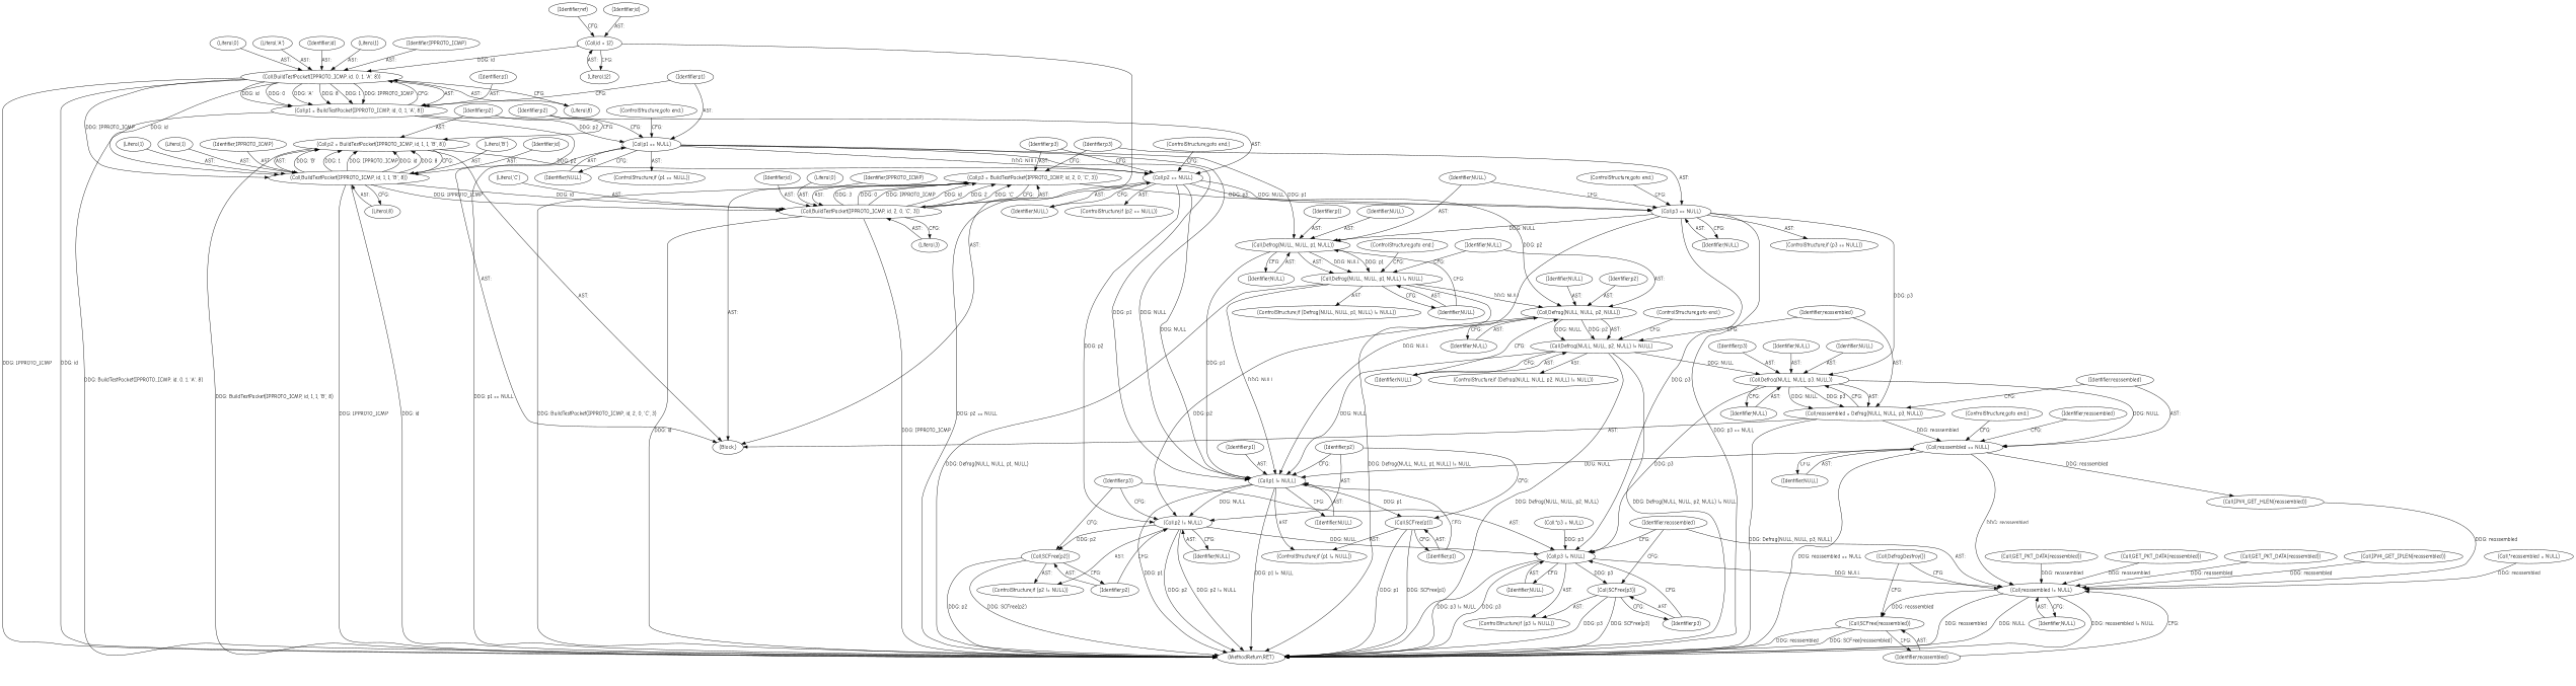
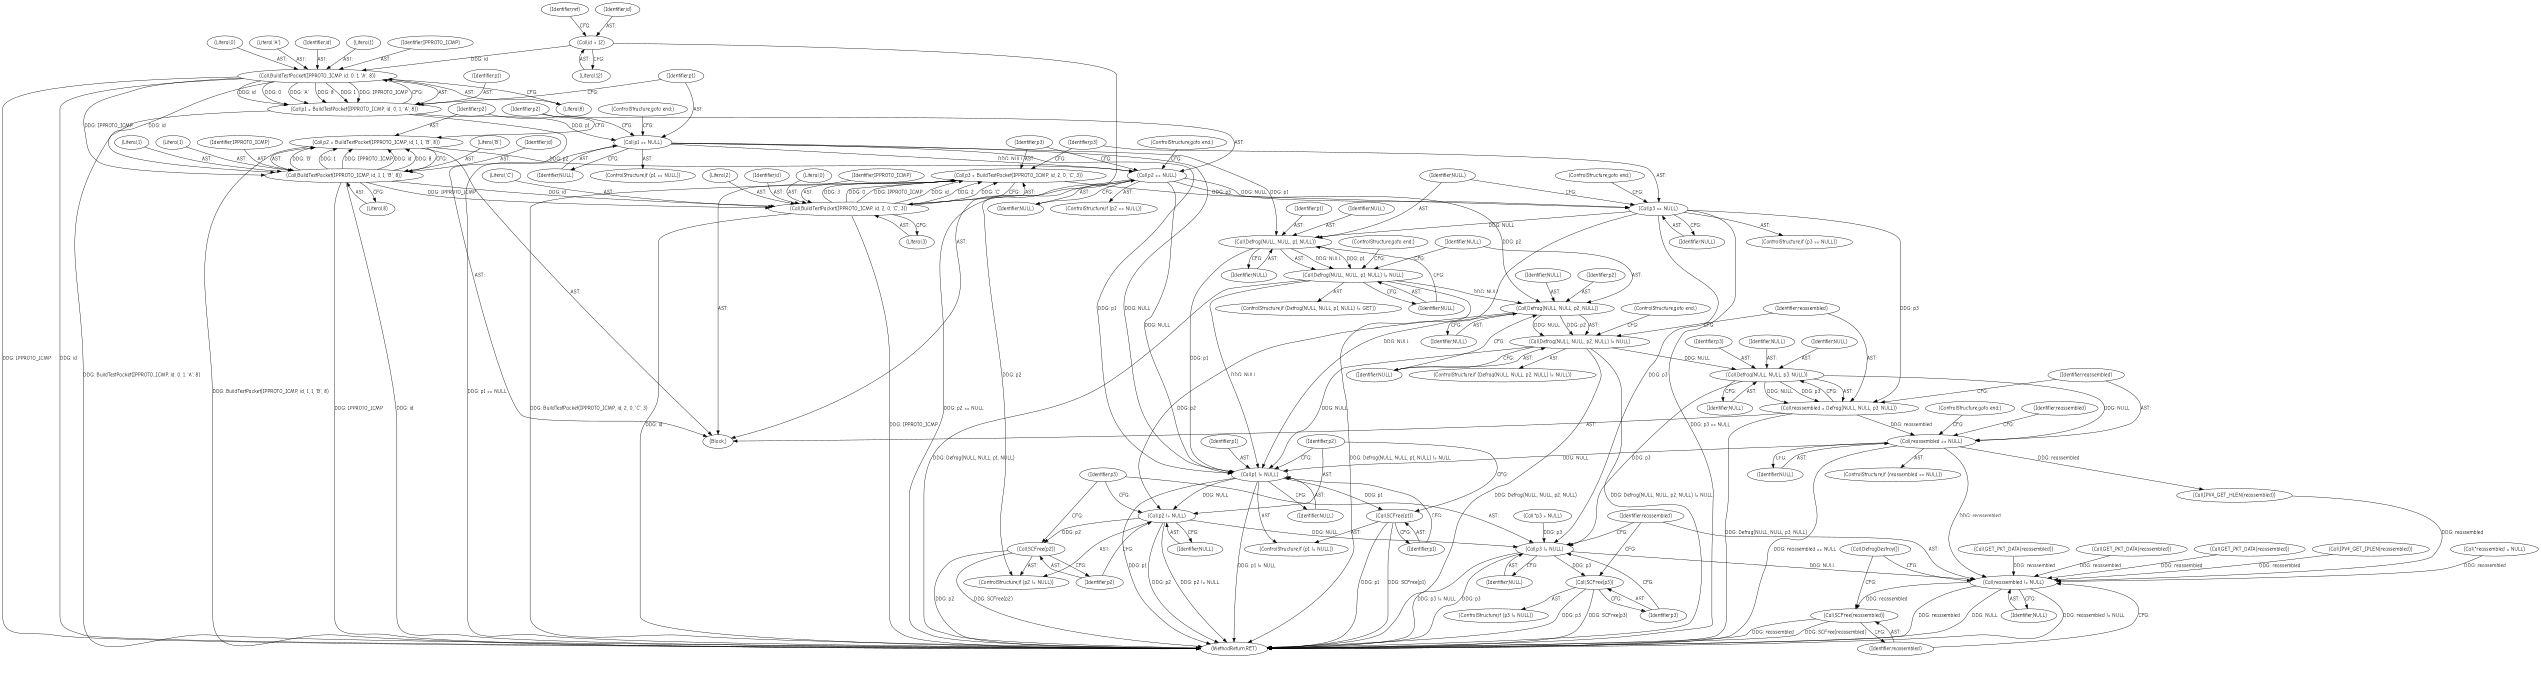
  digraph {
    fontname="Comic Neue"
    node [fontname="Comic Neue"]
    edge [fontname="Comic Neue"]
    n1 [label="(Call,p1 != NULL)"]
    n2 [label="(Call,SCFree(p1))"]
    n3 [label="(Call,p2 != NULL)"]
    n4 [label="(Identifier,NULL)"]
    n5 [label="(ControlStructure,if (p1 != NULL))"]
    n6 [label="(MethodReturn,RET)"]
    n7 [label="(Identifier,p1)"]
    n8 [label="(Call,p3 != NULL)"]
    n9 [label="(Call,SCFree(p2))"]
    n10 [label="(Identifier,NULL)"]
    n11 [label="(ControlStructure,if (p2 != NULL))"]
    n12 [label="(Call,Defrag(NULL, NULL, p1, NULL))"]
    n13 [label="(Call,Defrag(NULL, NULL, p1, NULL) != NULL)"]
    n14 [label="(Identifier,NULL)"]
    n15 [label="(Call,Defrag(NULL, NULL, p2, NULL))"]
-   n16 [label="(ControlStructure,if (Defrag(NULL, NULL, p1, NULL) != NULL))"]
+   n16 [label="(ControlStructure,if (Defrag(NULL, NULL, p1, NULL) != GET))"]
    n17 [label="(Identifier,NULL)"]
    n18 [label="(Call,p3 == NULL)"]
    n19 [label="(Call,Defrag(NULL, NULL, p3, NULL))"]
    n20 [label="(Identifier,NULL)"]
    n21 [label="(ControlStructure,if (p3 == NULL))"]
    n22 [label="(Call,reassembled == NULL)"]
    n23 [label="(Call,reassembled = Defrag(NULL, NULL, p3, NULL))"]
    n24 [label="(Identifier,NULL)"]
    n25 [label="(Call,reassembled != NULL)"]
    n26 [label="(Call,SCFree(p3))"]
    n27 [label="(ControlStructure,if (p3 != NULL))"]
    n28 [label="(Identifier,NULL)"]
    n29 [label="(Call,p3 = BuildTestPacket(IPPROTO_ICMP, id, 2, 0, 'C', 3))"]
    n30 [label="(Call,BuildTestPacket(IPPROTO_ICMP, id, 2, 0, 'C', 3))"]
    n31 [label="(Block,)"]
    n32 [label="(Literal,3)"]
    n33 [label="(Call,BuildTestPacket(IPPROTO_ICMP, id, 1, 1, 'B', 8))"]
    n34 [label="(Call,p2 = BuildTestPacket(IPPROTO_ICMP, id, 1, 1, 'B', 8))"]
    n35 [label="(Literal,8)"]
    n36 [label="(Call,p2 == NULL)"]
    n37 [label="(Call,BuildTestPacket(IPPROTO_ICMP, id, 0, 1, 'A', 8))"]
    n38 [label="(Call,p1 = BuildTestPacket(IPPROTO_ICMP, id, 0, 1, 'A', 8))"]
    n39 [label="(Literal,8)"]
    n40 [label="(Call,p1 == NULL)"]
    n41 [label="(Call,id = 12)"]
    n42 [label="(Literal,12)"]
    n43 [label="(Identifier,NULL)"]
    n44 [label="(ControlStructure,if (p2 == NULL))"]
    n45 [label="(Call,Defrag(NULL, NULL, p2, NULL) != NULL)"]
    n46 [label="(Identifier,NULL)"]
    n47 [label="(Identifier,NULL)"]
    n48 [label="(ControlStructure,if (p1 == NULL))"]
    n49 [label="(Identifier,NULL)"]
    n50 [label="(ControlStructure,if (Defrag(NULL, NULL, p2, NULL) != NULL))"]
+   n51 [label="(ControlStructure,if (reassembled == NULL))"]
    n52 [label="(Call,IPV4_GET_HLEN(reassembled))"]
    n53 [label="(Identifier,NULL)"]
    n54 [label="(Call,SCFree(reassembled))"]
    n55 [label="(Identifier,NULL)"]
    n56 [label="(Identifier,p2)"]
    n57 [label="(Identifier,p3)"]
    n58 [label="(Identifier,reassembled)"]
    n59 [label="(Identifier,p3)"]
    n60 [label="(Identifier,p2)"]
    n61 [label="(ControlStructure,goto end;)"]
    n62 [label="(Literal,0)"]
    n63 [label="(Identifier,NULL)"]
    n64 [label="(Identifier,p3)"]
    n65 [label="(Literal,'A')"]
    n66 [label="(Call,DefragDestroy())"]
    n67 [label="(Literal,'B')"]
    n68 [label="(Identifier,p2)"]
    n69 [label="(ControlStructure,goto end;)"]
    n70 [label="(ControlStructure,goto end;)"]
    n71 [label="(Identifier,p1)"]
    n72 [label="(Identifier,id)"]
    n73 [label="(Identifier,NULL)"]
    n74 [label="(Call,GET_PKT_DATA(reassembled))"]
    n75 [label="(ControlStructure,goto end;)"]
    n76 [label="(Identifier,p2)"]
    n77 [label="(Identifier,id)"]
    n78 [label="(ControlStructure,goto end;)"]
+   n79 [label="(Literal,2)"]
    n80 [label="(Identifier,reassembled)"]
    n81 [label="(Call,GET_PKT_DATA(reassembled))"]
    n82 [label="(Identifier,id)"]
    n83 [label="(Identifier,p1)"]
    n84 [label="(Literal,1)"]
    n85 [label="(Identifier,p3)"]
    n86 [label="(Call,*p3 = NULL)"]
    n87 [label="(Literal,0)"]
    n88 [label="(Identifier,p1)"]
    n89 [label="(Identifier,reassembled)"]
    n90 [label="(Call,GET_PKT_DATA(reassembled))"]
    n91 [label="(Identifier,ret)"]
    n92 [label="(Identifier,NULL)"]
    n93 [label="(Identifier,reassembled)"]
    n94 [label="(Identifier,NULL)"]
    n95 [label="(Call,IPV4_GET_IPLEN(reassembled))"]
    n96 [label="(Identifier,NULL)"]
    n97 [label="(Identifier,p3)"]
    n98 [label="(Identifier,reassembled)"]
    n99 [label="(Literal,1)"]
    n100 [label="(ControlStructure,goto end;)"]
    n101 [label="(Identifier,IPPROTO_ICMP)"]
    n102 [label="(Identifier,p2)"]
    n103 [label="(Literal,'C')"]
    n104 [label="(Identifier,NULL)"]
    n105 [label="(Call,*reassembled = NULL)"]
    n106 [label="(Identifier,id)"]
    n107 [label="(Identifier,IPPROTO_ICMP)"]
    n108 [label="(Literal,1)"]
    n109 [label="(Identifier,p1)"]
    n110 [label="(Identifier,IPPROTO_ICMP)"]
    n1 -> n2 [label="DDG: p1"]
    n1 -> n3 [label="DDG: NULL"]
    n1 -> n4 [label="CFG: "]
    n1 -> n5 [label="AST: "]
    n1 -> n6 [label="DDG: p1 != NULL"]
    n1 -> n6 [label="DDG: p1"]
    n2 -> n5 [label="AST: "]
    n2 -> n6 [label="DDG: p1"]
    n2 -> n6 [label="DDG: SCFree(p1)"]
    n2 -> n7 [label="CFG: "]
    n3 -> n6 [label="DDG: p2 != NULL"]
    n3 -> n6 [label="DDG: p2"]
    n3 -> n8 [label="DDG: NULL"]
    n3 -> n9 [label="DDG: p2"]
    n3 -> n10 [label="CFG: "]
    n3 -> n11 [label="AST: "]
    n4 -> n1 [label="AST: "]
    n7 -> n1 [label="CFG: "]
    n7 -> n2 [label="AST: "]
    n8 -> n6 [label="DDG: p3"]
    n8 -> n6 [label="DDG: p3 != NULL"]
    n8 -> n25 [label="DDG: NULL"]
    n8 -> n26 [label="DDG: p3"]
-   n8 -> n27 [label="AST: "]
    n8 -> n28 [label="CFG: "]
    n9 -> n6 [label="DDG: p2"]
    n9 -> n6 [label="DDG: SCFree(p2)"]
    n9 -> n11 [label="AST: "]
    n9 -> n56 [label="CFG: "]
    n10 -> n3 [label="AST: "]
    n12 -> n1 [label="DDG: p1"]
    n12 -> n13 [label="AST: "]
    n12 -> n13 [label="DDG: NULL"]
    n12 -> n13 [label="DDG: p1"]
    n12 -> n14 [label="CFG: "]
    n13 -> n1 [label="DDG: NULL"]
    n13 -> n6 [label="DDG: Defrag(NULL, NULL, p1, NULL)"]
    n13 -> n6 [label="DDG: Defrag(NULL, NULL, p1, NULL) != NULL"]
    n13 -> n15 [label="DDG: NULL"]
    n13 -> n16 [label="AST: "]
    n13 -> n17 [label="CFG: "]
    n14 -> n12 [label="AST: "]
    n15 -> n3 [label="DDG: p2"]
    n15 -> n45 [label="AST: "]
    n15 -> n45 [label="DDG: NULL"]
    n15 -> n45 [label="DDG: p2"]
    n15 -> n46 [label="CFG: "]
    n17 -> n12 [label="CFG: "]
    n17 -> n13 [label="AST: "]
    n18 -> n1 [label="DDG: NULL"]
    n18 -> n6 [label="DDG: p3 == NULL"]
    n18 -> n8 [label="DDG: p3"]
    n18 -> n12 [label="DDG: NULL"]
-   n18 -> n19 [label="DDG: p3"]
+   n18 -> n23 [label="DDG: p3"]
    n18 -> n20 [label="CFG: "]
    n18 -> n21 [label="AST: "]
    n19 -> n8 [label="DDG: p3"]
    n19 -> n22 [label="DDG: NULL"]
    n19 -> n23 [label="AST: "]
    n19 -> n23 [label="DDG: NULL"]
    n19 -> n23 [label="DDG: p3"]
    n19 -> n24 [label="CFG: "]
    n20 -> n18 [label="AST: "]
    n22 -> n1 [label="DDG: NULL"]
    n22 -> n6 [label="DDG: reassembled == NULL"]
    n22 -> n25 [label="DDG: reassembled"]
+   n22 -> n51 [label="AST: "]
    n22 -> n52 [label="DDG: reassembled"]
    n22 -> n53 [label="CFG: "]
    n23 -> n6 [label="DDG: Defrag(NULL, NULL, p3, NULL)"]
    n23 -> n19 [label="CFG: "]
    n23 -> n22 [label="DDG: reassembled"]
    n23 -> n31 [label="AST: "]
    n24 -> n19 [label="AST: "]
    n25 -> n6 [label="DDG: reassembled != NULL"]
    n25 -> n6 [label="DDG: reassembled"]
    n25 -> n6 [label="DDG: NULL"]
    n25 -> n54 [label="DDG: reassembled"]
    n25 -> n55 [label="CFG: "]
    n26 -> n6 [label="DDG: SCFree(p3)"]
    n26 -> n6 [label="DDG: p3"]
    n26 -> n27 [label="AST: "]
    n26 -> n57 [label="CFG: "]
    n28 -> n8 [label="AST: "]
    n29 -> n6 [label="DDG: BuildTestPacket(IPPROTO_ICMP, id, 2, 0, 'C', 3)"]
    n29 -> n18 [label="DDG: p3"]
    n29 -> n30 [label="CFG: "]
    n29 -> n31 [label="AST: "]
    n30 -> n6 [label="DDG: id"]
    n30 -> n6 [label="DDG: IPPROTO_ICMP"]
    n30 -> n29 [label="AST: "]
    n30 -> n29 [label="DDG: 3"]
    n30 -> n29 [label="DDG: 0"]
    n30 -> n29 [label="DDG: IPPROTO_ICMP"]
    n30 -> n29 [label="DDG: id"]
    n30 -> n29 [label="DDG: 2"]
    n30 -> n29 [label="DDG: 'C'"]
    n30 -> n32 [label="CFG: "]
    n32 -> n30 [label="AST: "]
    n33 -> n6 [label="DDG: IPPROTO_ICMP"]
    n33 -> n6 [label="DDG: id"]
    n33 -> n30 [label="DDG: IPPROTO_ICMP"]
    n33 -> n30 [label="DDG: id"]
    n33 -> n34 [label="AST: "]
    n33 -> n34 [label="DDG: 'B'"]
    n33 -> n34 [label="DDG: 1"]
    n33 -> n34 [label="DDG: IPPROTO_ICMP"]
    n33 -> n34 [label="DDG: id"]
    n33 -> n34 [label="DDG: 8"]
    n33 -> n35 [label="CFG: "]
    n34 -> n6 [label="DDG: BuildTestPacket(IPPROTO_ICMP, id, 1, 1, 'B', 8)"]
    n34 -> n31 [label="AST: "]
    n34 -> n33 [label="CFG: "]
    n34 -> n36 [label="DDG: p2"]
    n35 -> n33 [label="AST: "]
    n36 -> n1 [label="DDG: NULL"]
-   n36 -> n3 [label="DDG: p2"]
+   n36 -> n11 [label="DDG: p2"]
    n36 -> n6 [label="DDG: p2 == NULL"]
    n36 -> n15 [label="DDG: p2"]
    n36 -> n18 [label="DDG: NULL"]
    n36 -> n43 [label="CFG: "]
    n36 -> n44 [label="AST: "]
    n37 -> n6 [label="DDG: IPPROTO_ICMP"]
    n37 -> n6 [label="DDG: id"]
    n37 -> n33 [label="DDG: IPPROTO_ICMP"]
    n37 -> n33 [label="DDG: id"]
    n37 -> n38 [label="AST: "]
    n37 -> n38 [label="DDG: id"]
    n37 -> n38 [label="DDG: 0"]
    n37 -> n38 [label="DDG: 'A'"]
    n37 -> n38 [label="DDG: 8"]
    n37 -> n38 [label="DDG: 1"]
    n37 -> n38 [label="DDG: IPPROTO_ICMP"]
    n37 -> n39 [label="CFG: "]
    n38 -> n6 [label="DDG: BuildTestPacket(IPPROTO_ICMP, id, 0, 1, 'A', 8)"]
    n38 -> n31 [label="AST: "]
    n38 -> n37 [label="CFG: "]
-   n38 -> n40 [label="DDG: p2"]
+   n38 -> n40 [label="DDG: p1"]
    n39 -> n37 [label="AST: "]
    n40 -> n1 [label="DDG: p1"]
    n40 -> n1 [label="DDG: NULL"]
    n40 -> n6 [label="DDG: p1 == NULL"]
    n40 -> n12 [label="DDG: p1"]
    n40 -> n36 [label="DDG: NULL"]
    n40 -> n47 [label="CFG: "]
    n40 -> n48 [label="AST: "]
    n41 -> n31 [label="AST: "]
    n41 -> n37 [label="DDG: id"]
    n41 -> n42 [label="CFG: "]
    n42 -> n41 [label="AST: "]
    n43 -> n36 [label="AST: "]
    n45 -> n1 [label="DDG: NULL"]
    n45 -> n6 [label="DDG: Defrag(NULL, NULL, p2, NULL)"]
    n45 -> n6 [label="DDG: Defrag(NULL, NULL, p2, NULL) != NULL"]
    n45 -> n19 [label="DDG: NULL"]
    n45 -> n49 [label="CFG: "]
    n45 -> n50 [label="AST: "]
    n46 -> n15 [label="AST: "]
    n47 -> n40 [label="AST: "]
    n49 -> n15 [label="CFG: "]
    n49 -> n45 [label="AST: "]
    n52 -> n25 [label="DDG: reassembled"]
    n53 -> n22 [label="AST: "]
    n54 -> n6 [label="DDG: SCFree(reassembled)"]
    n54 -> n6 [label="DDG: reassembled"]
    n54 -> n58 [label="CFG: "]
    n55 -> n25 [label="AST: "]
    n56 -> n3 [label="CFG: "]
    n56 -> n9 [label="AST: "]
    n57 -> n8 [label="CFG: "]
    n57 -> n26 [label="AST: "]
    n58 -> n25 [label="CFG: "]
    n58 -> n54 [label="AST: "]
    n59 -> n19 [label="AST: "]
    n60 -> n1 [label="CFG: "]
    n60 -> n2 [label="CFG: "]
    n60 -> n3 [label="AST: "]
    n61 -> n45 [label="CFG: "]
    n62 -> n37 [label="AST: "]
    n63 -> n15 [label="AST: "]
    n64 -> n29 [label="AST: "]
    n64 -> n36 [label="CFG: "]
    n65 -> n37 [label="AST: "]
    n66 -> n25 [label="CFG: "]
    n66 -> n54 [label="CFG: "]
    n67 -> n33 [label="AST: "]
    n68 -> n15 [label="AST: "]
    n69 -> n22 [label="CFG: "]
    n70 -> n13 [label="CFG: "]
    n71 -> n12 [label="AST: "]
    n72 -> n37 [label="AST: "]
    n73 -> n12 [label="AST: "]
    n74 -> n25 [label="DDG: reassembled"]
    n75 -> n18 [label="CFG: "]
    n76 -> n34 [label="AST: "]
    n76 -> n40 [label="CFG: "]
    n77 -> n33 [label="AST: "]
    n78 -> n36 [label="CFG: "]
+   n79 -> n30 [label="AST: "]
    n80 -> n22 [label="AST: "]
    n80 -> n23 [label="CFG: "]
    n81 -> n25 [label="DDG: reassembled"]
    n82 -> n30 [label="AST: "]
    n83 -> n38 [label="CFG: "]
    n83 -> n40 [label="AST: "]
    n84 -> n33 [label="AST: "]
    n85 -> n3 [label="CFG: "]
    n85 -> n8 [label="AST: "]
    n85 -> n9 [label="CFG: "]
    n86 -> n8 [label="DDG: p3"]
    n87 -> n30 [label="AST: "]
    n88 -> n38 [label="AST: "]
    n89 -> n23 [label="AST: "]
    n89 -> n45 [label="CFG: "]
    n90 -> n25 [label="DDG: reassembled"]
    n91 -> n41 [label="CFG: "]
    n92 -> n13 [label="CFG: "]
    n92 -> n15 [label="AST: "]
    n93 -> n22 [label="CFG: "]
    n94 -> n19 [label="AST: "]
    n95 -> n25 [label="DDG: reassembled"]
    n96 -> n12 [label="AST: "]
    n96 -> n18 [label="CFG: "]
    n97 -> n18 [label="AST: "]
    n97 -> n29 [label="CFG: "]
    n98 -> n8 [label="CFG: "]
    n98 -> n25 [label="AST: "]
    n98 -> n26 [label="CFG: "]
    n99 -> n37 [label="AST: "]
    n100 -> n40 [label="CFG: "]
    n101 -> n30 [label="AST: "]
    n102 -> n34 [label="CFG: "]
    n102 -> n36 [label="AST: "]
    n103 -> n30 [label="AST: "]
    n104 -> n19 [label="AST: "]
    n105 -> n25 [label="DDG: reassembled"]
    n106 -> n41 [label="AST: "]
    n107 -> n37 [label="AST: "]
    n108 -> n33 [label="AST: "]
    n109 -> n1 [label="AST: "]
    n110 -> n33 [label="AST: "]
  }
